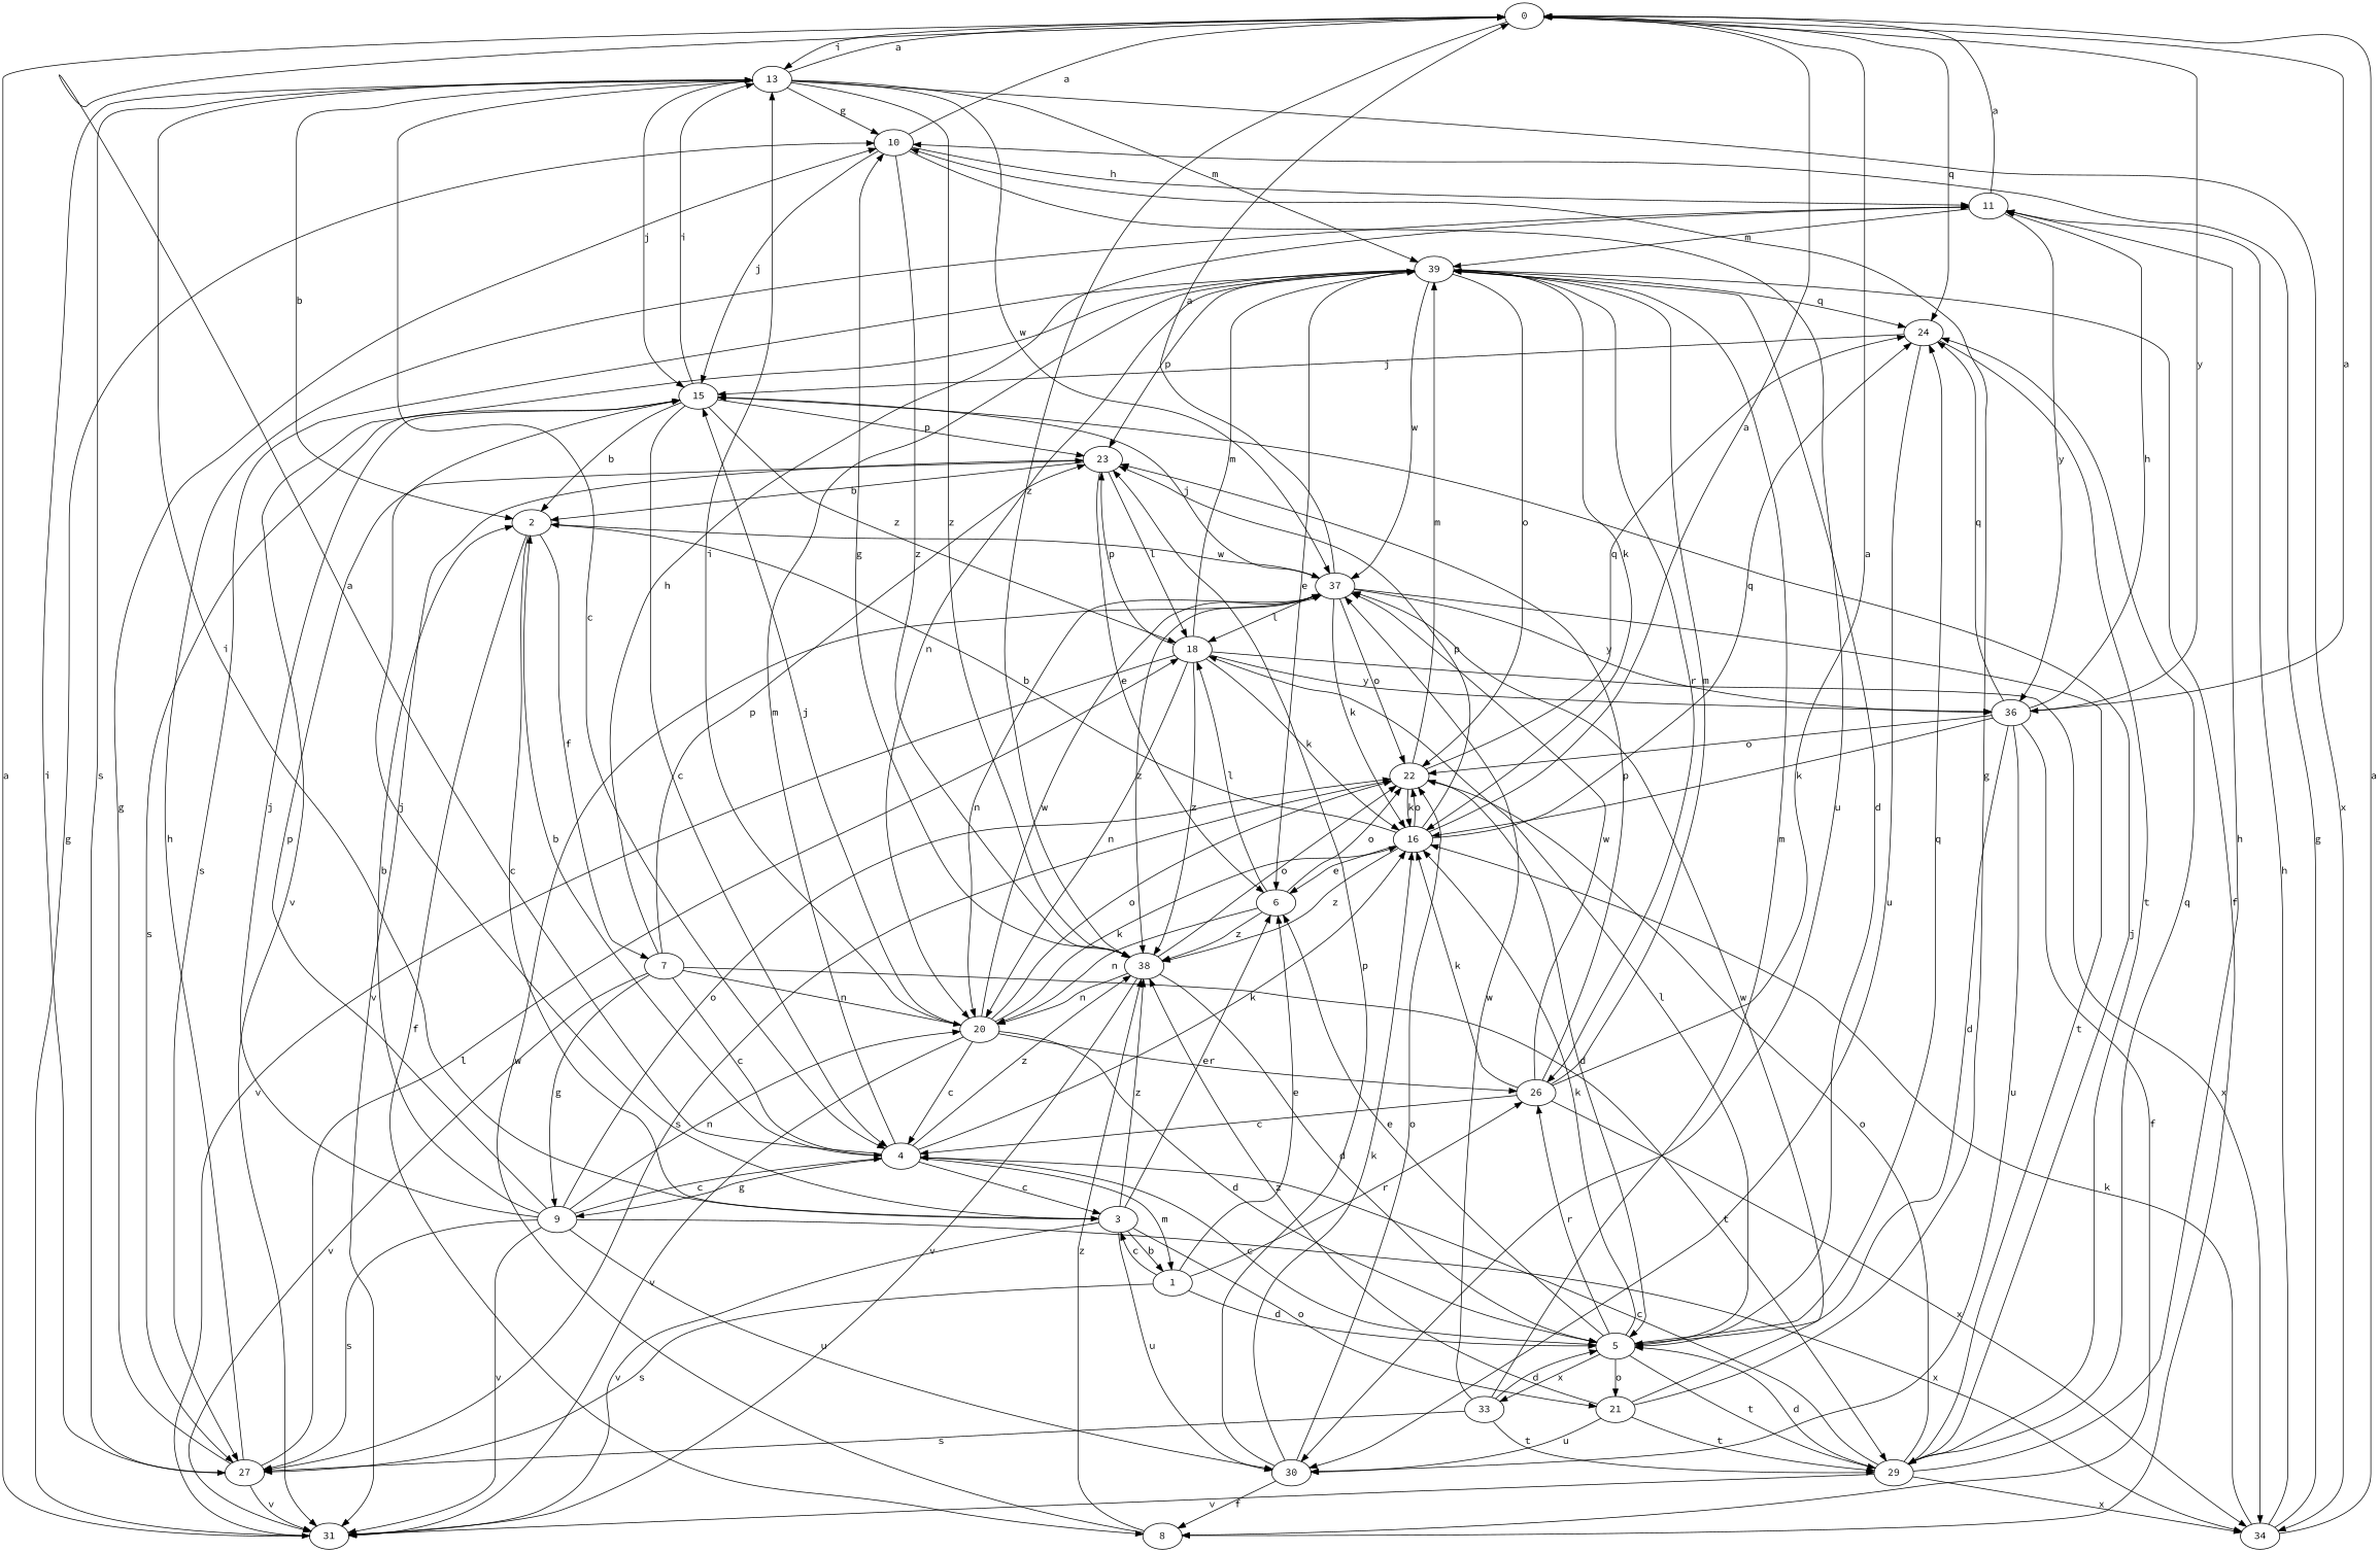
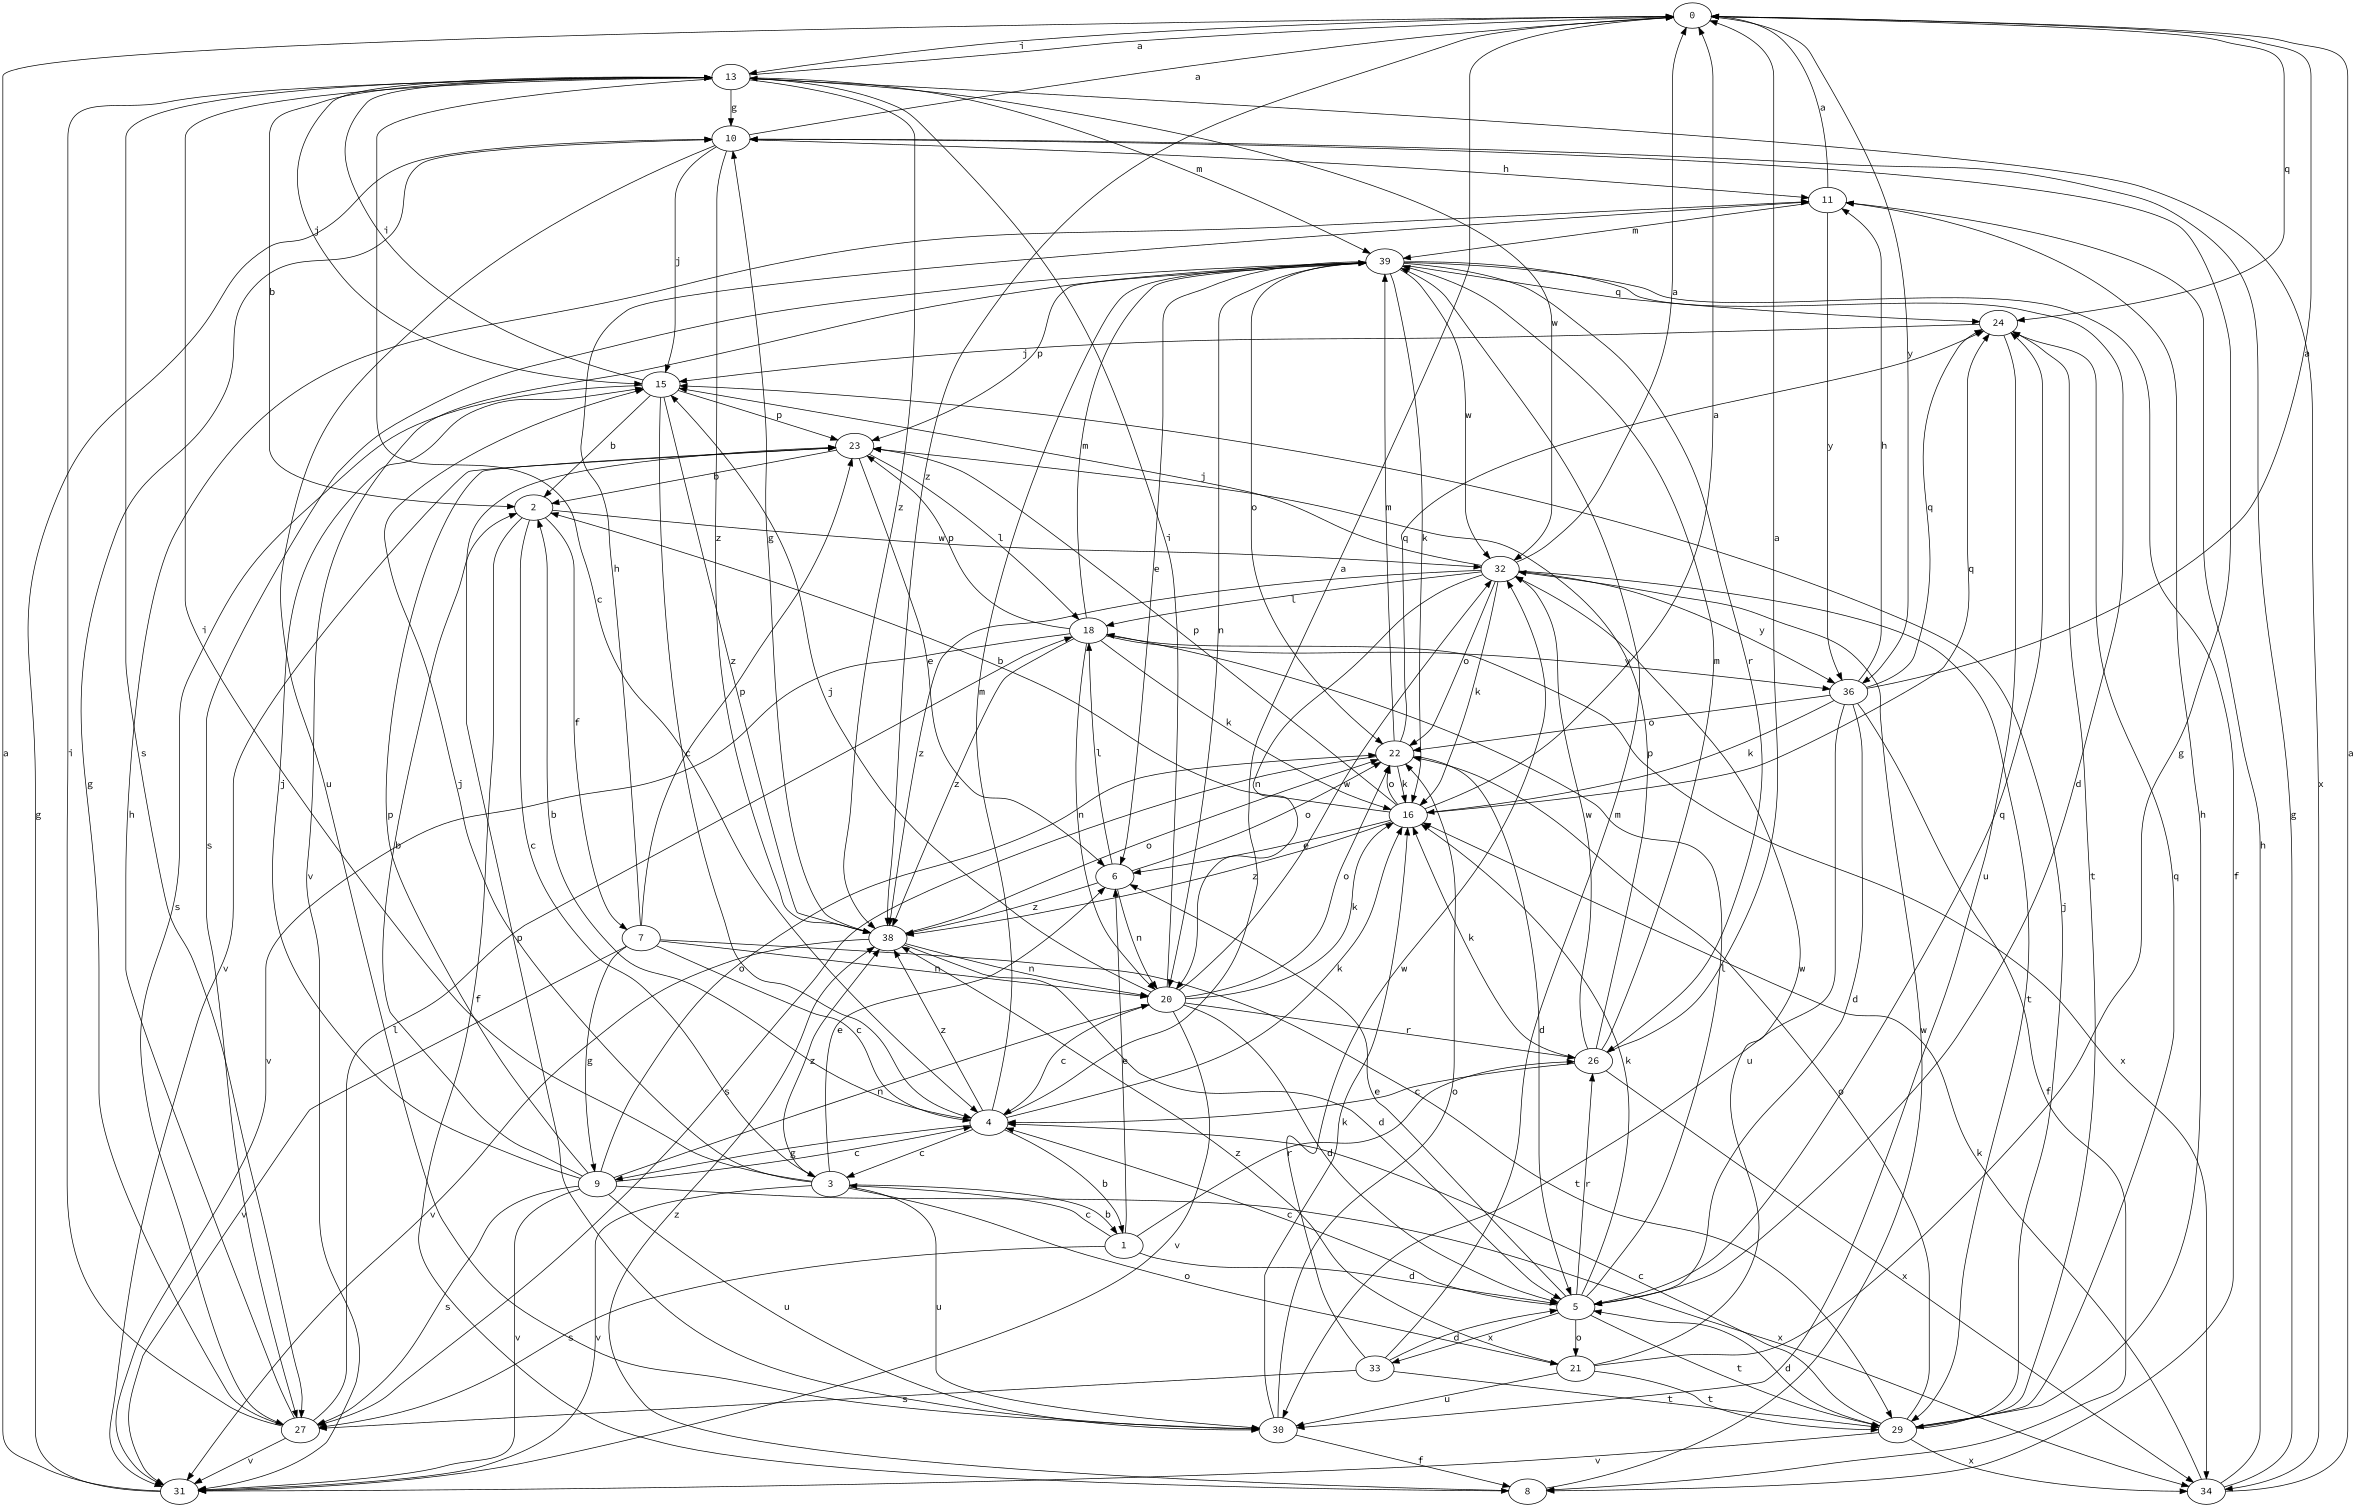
  strict digraph {
    fontname="Source Code Pro"
    node [fontname="Source Code Pro"]
    edge [fontname="Source Code Pro"]
    0
    13
    24
    36
    38
    27
    2
-   32 [label=37]
+   32
    15
    4
    n11 [label=39]
    34
    10
    21
    30
    29
    5
    8
    16
    22
    11
    31
    20
    1
    3
    6
    26
    18
    33
    23
    7
    9
    0 -> 13 [label=i]
    0 -> 24 [label=q]
    0 -> 36 [label=y]
    0 -> 38 [label=z]
    13 -> 0 [label=a]
    13 -> 38 [label=z]
    13 -> 27 [label=s]
    13 -> 2 [label=b]
    13 -> 32 [label=w]
    13 -> 15 [label=j]
    13 -> 4 [label=c]
    13 -> n11 [label=m]
    13 -> 34 [label=x]
    13 -> 10 [label=g]
    24 -> 15 [label=j]
    24 -> 30 [label=u]
    24 -> 29 [label=t]
    36 -> 0 [label=a]
    36 -> 24 [label=q]
    36 -> 30 [label=u]
    36 -> 5 [label=d]
    36 -> 8 [label=f]
    36 -> 16 [label=k]
    36 -> 22 [label=o]
    36 -> 11 [label=h]
    38 -> 10 [label=g]
    38 -> 5 [label=d]
    38 -> 22 [label=o]
    38 -> 31 [label=v]
    38 -> 20 [label=n]
    27 -> 13 [label=i]
    27 -> 10 [label=g]
    27 -> 11 [label=h]
    27 -> 31 [label=v]
    27 -> 18 [label=l]
    2 -> 32 [label=w]
    2 -> 8 [label=f]
    2 -> 3 [label=c]
    2 -> 7 [label=f]
    32 -> 0 [label=a]
    32 -> 36 [label=y]
    32 -> 38 [label=z]
    32 -> 15 [label=j]
    32 -> 29 [label=t]
    32 -> 16 [label=k]
    32 -> 22 [label=o]
    32 -> 20 [label=n]
    32 -> 18 [label=l]
    15 -> 13 [label=i]
-   15 -> 18 [label=z]
+   15 -> 38 [label=z]
    15 -> 27 [label=s]
    15 -> 2 [label=b]
    15 -> 4 [label=c]
    15 -> 23 [label=p]
    4 -> 0 [label=a]
    4 -> 38 [label=z]
    4 -> 2 [label=b]
    4 -> n11 [label=m]
    4 -> 16 [label=k]
-   4 -> 1 [label=m]
+   4 -> 1 [label=b]
    4 -> 3 [label=c]
    4 -> 9 [label=g]
    n11 -> 24 [label=q]
    n11 -> 27 [label=s]
    n11 -> 32 [label=w]
    n11 -> 5 [label=d]
    n11 -> 8 [label=f]
    n11 -> 16 [label=k]
    n11 -> 22 [label=o]
    n11 -> 31 [label=v]
    n11 -> 20 [label=n]
    n11 -> 6 [label=e]
    n11 -> 26 [label=r]
    n11 -> 23 [label=p]
    34 -> 0 [label=a]
    34 -> 10 [label=g]
    34 -> 16 [label=k]
    34 -> 11 [label=h]
    10 -> 0 [label=a]
    10 -> 38 [label=z]
    10 -> 15 [label=j]
    10 -> 30 [label=u]
    10 -> 11 [label=h]
    21 -> 38 [label=z]
    21 -> 32 [label=w]
    21 -> 10 [label=g]
    21 -> 30 [label=u]
    21 -> 29 [label=t]
    30 -> 8 [label=f]
    30 -> 16 [label=k]
    30 -> 22 [label=o]
    30 -> 23 [label=p]
    29 -> 24 [label=q]
    29 -> 15 [label=j]
    29 -> 4 [label=c]
    29 -> 34 [label=x]
    29 -> 5 [label=d]
    29 -> 22 [label=o]
    29 -> 11 [label=h]
    29 -> 31 [label=v]
    5 -> 24 [label=q]
    5 -> 4 [label=c]
    5 -> 21 [label=o]
    5 -> 29 [label=t]
    5 -> 16 [label=k]
    5 -> 6 [label=e]
    5 -> 26 [label=r]
    5 -> 18 [label=l]
    5 -> 33 [label=x]
    8 -> 38 [label=z]
    8 -> 32 [label=w]
    16 -> 0 [label=a]
    16 -> 24 [label=q]
    16 -> 38 [label=z]
    16 -> 2 [label=b]
    16 -> 22 [label=o]
    16 -> 6 [label=e]
    16 -> 23 [label=p]
    22 -> 24 [label=q]
    22 -> 27 [label=s]
    22 -> n11 [label=m]
    22 -> 5 [label=d]
    22 -> 16 [label=k]
    11 -> 0 [label=a]
    11 -> 36 [label=y]
    11 -> n11 [label=m]
    31 -> 0 [label=a]
    31 -> 10 [label=g]
    20 -> 13 [label=i]
    20 -> 32 [label=w]
    20 -> 15 [label=j]
    20 -> 4 [label=c]
    20 -> 5 [label=d]
    20 -> 16 [label=k]
    20 -> 22 [label=o]
    20 -> 31 [label=v]
    20 -> 26 [label=r]
    1 -> 27 [label=s]
    1 -> 5 [label=d]
    1 -> 3 [label=c]
    1 -> 6 [label=e]
    1 -> 26 [label=r]
    3 -> 13 [label=i]
    3 -> 38 [label=z]
    3 -> 15 [label=j]
    3 -> 21 [label=o]
    3 -> 30 [label=u]
    3 -> 31 [label=v]
    3 -> 1 [label=b]
    3 -> 6 [label=e]
    6 -> 38 [label=z]
    6 -> 22 [label=o]
    6 -> 20 [label=n]
    6 -> 18 [label=l]
    26 -> 0 [label=a]
    26 -> 32 [label=w]
    26 -> 4 [label=c]
    26 -> n11 [label=m]
    26 -> 34 [label=x]
    26 -> 16 [label=k]
    26 -> 23 [label=p]
    18 -> 36 [label=y]
    18 -> 38 [label=z]
    18 -> n11 [label=m]
    18 -> 34 [label=x]
    18 -> 16 [label=k]
    18 -> 31 [label=v]
    18 -> 20 [label=n]
    18 -> 23 [label=p]
    33 -> 27 [label=s]
    33 -> 32 [label=w]
    33 -> n11 [label=m]
    33 -> 29 [label=t]
    33 -> 5 [label=d]
    23 -> 2 [label=b]
    23 -> 31 [label=v]
    23 -> 6 [label=e]
    23 -> 18 [label=l]
    7 -> 4 [label=c]
    7 -> 29 [label=t]
    7 -> 11 [label=h]
    7 -> 31 [label=v]
    7 -> 20 [label=n]
    7 -> 23 [label=p]
    7 -> 9 [label=g]
    9 -> 27 [label=s]
    9 -> 2 [label=b]
    9 -> 15 [label=j]
    9 -> 4 [label=c]
    9 -> 34 [label=x]
    9 -> 30 [label=u]
    9 -> 22 [label=o]
    9 -> 31 [label=v]
    9 -> 20 [label=n]
    9 -> 23 [label=p]
  }
